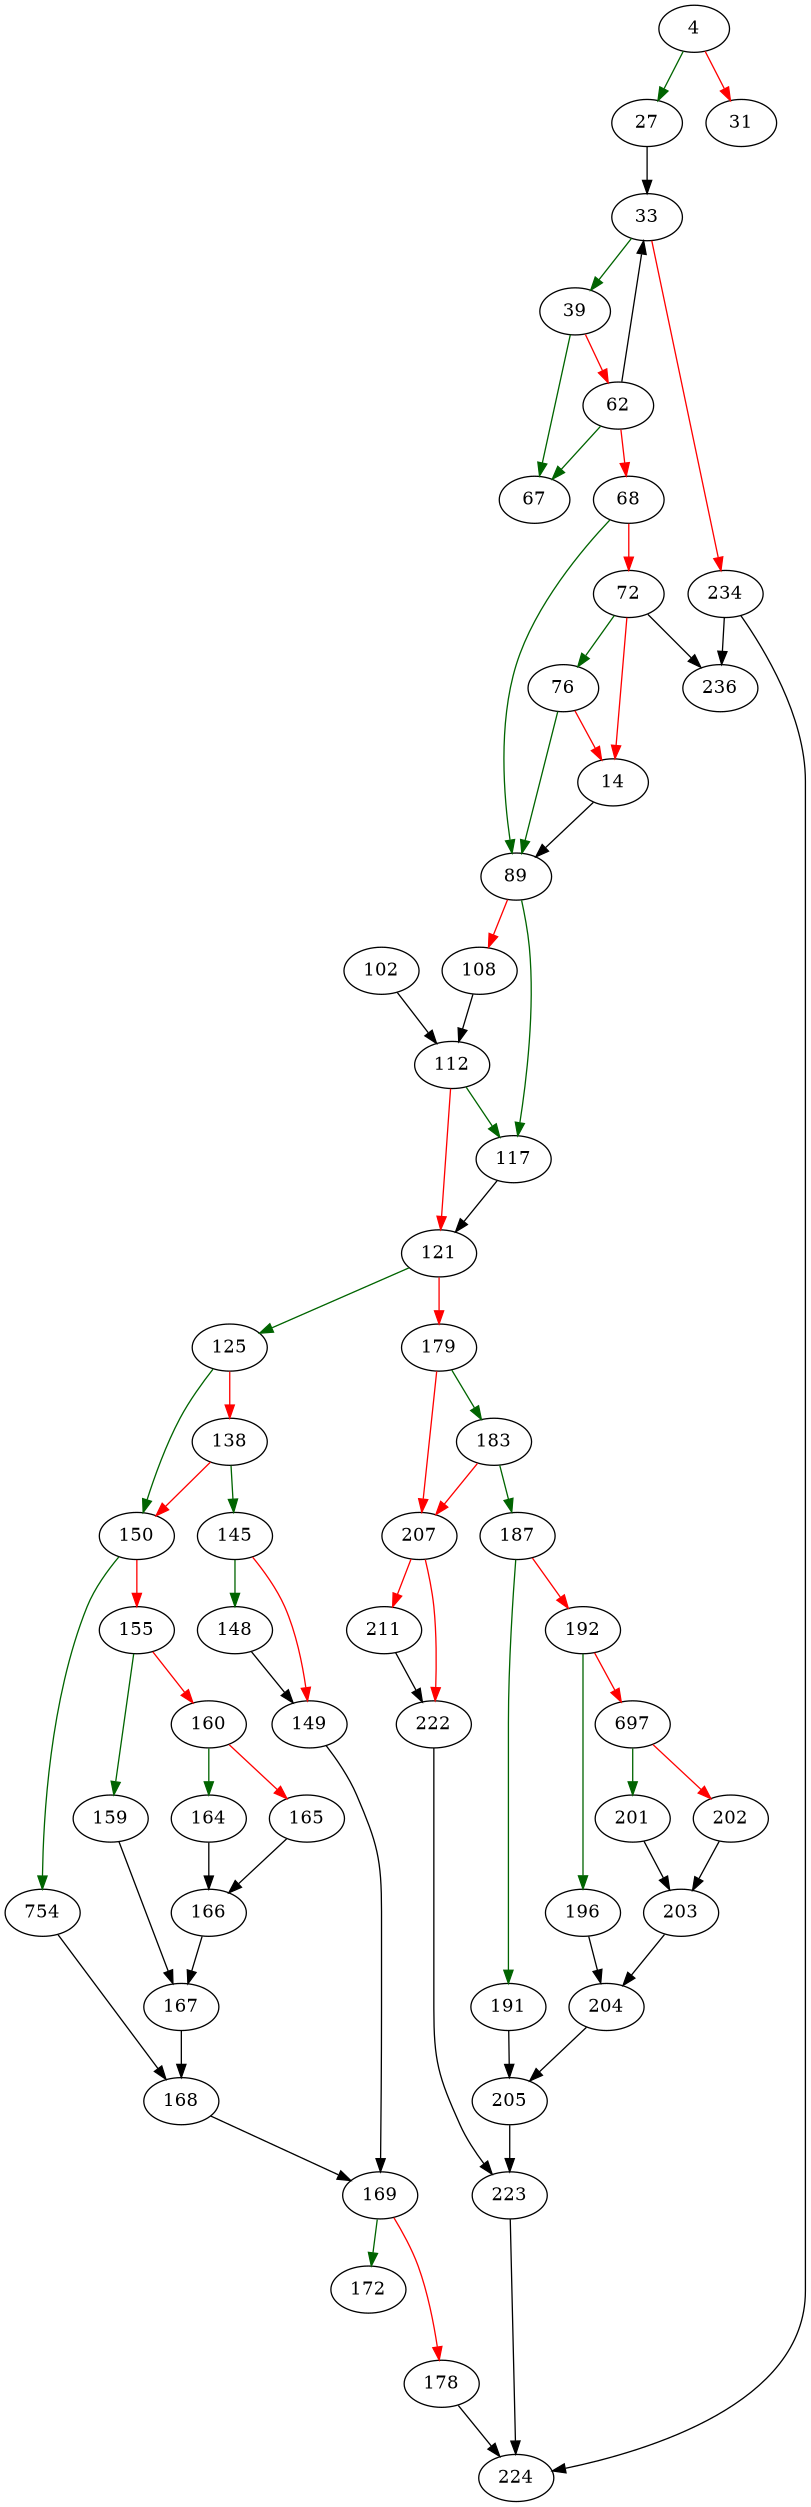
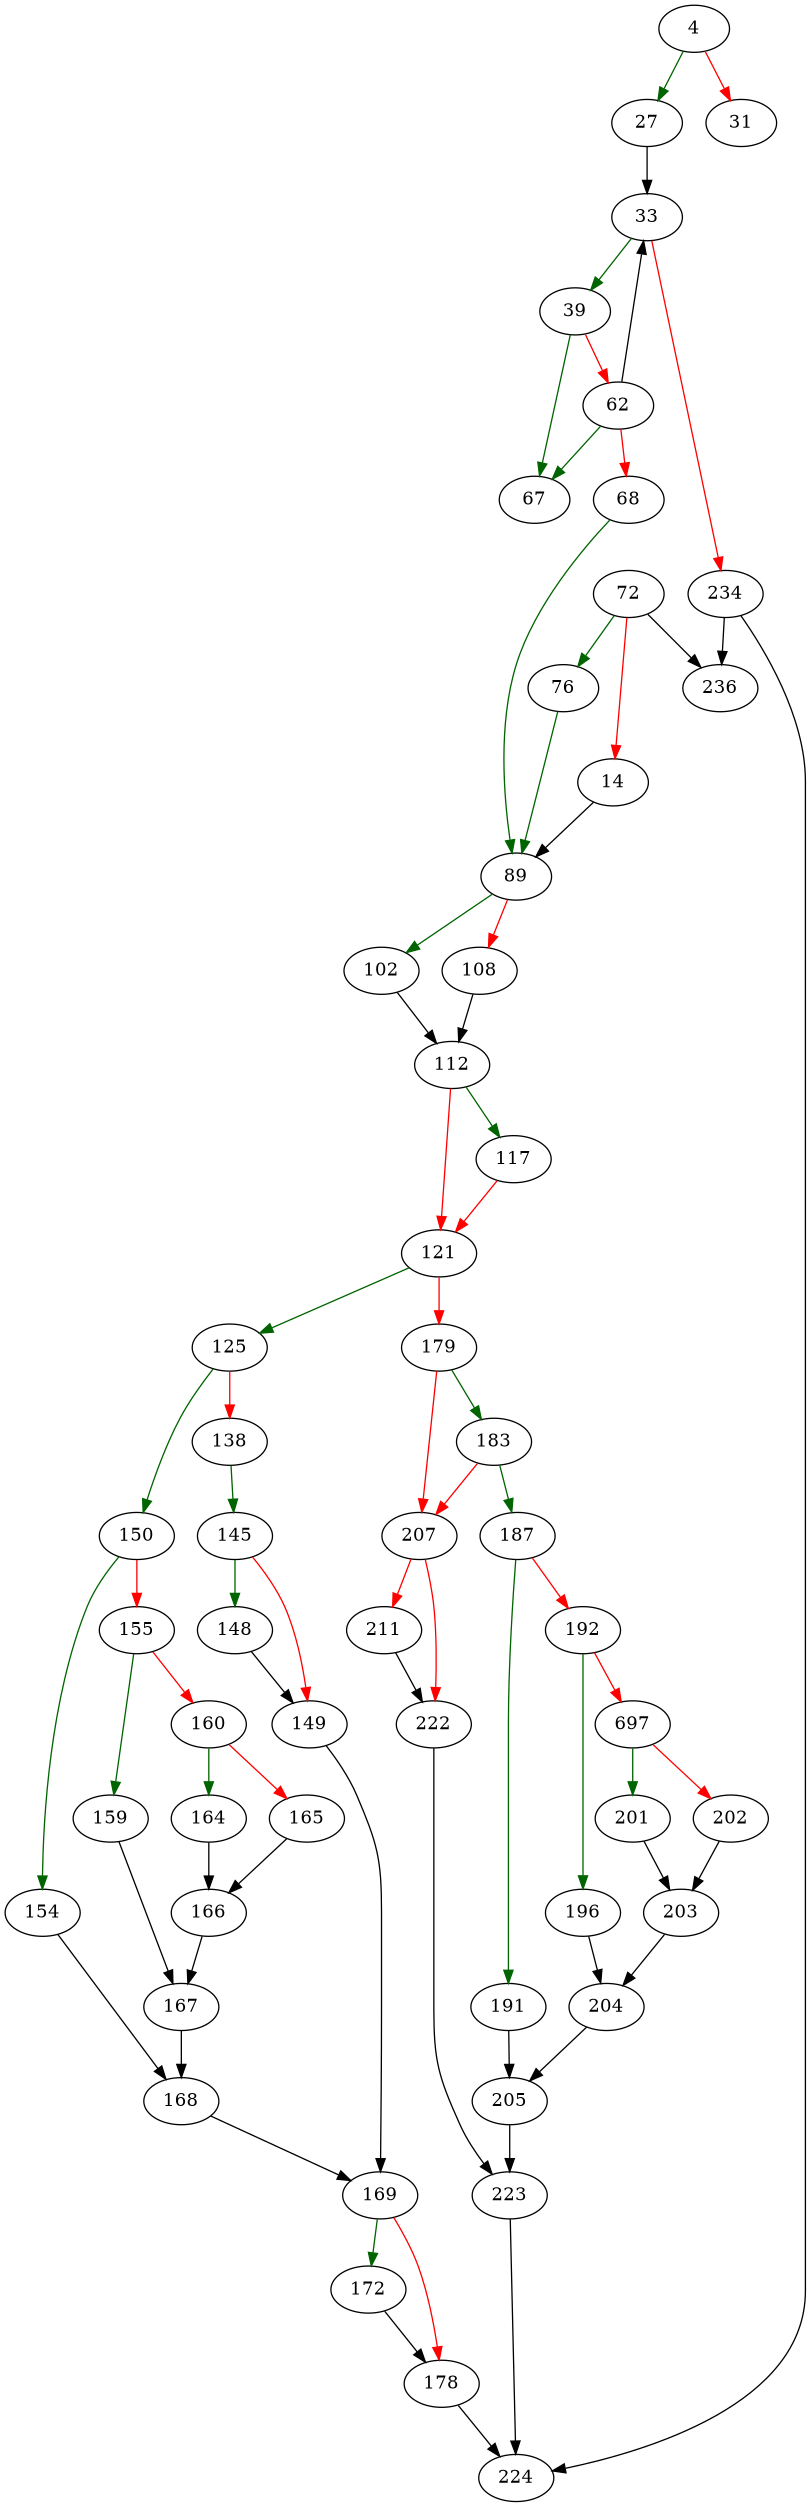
  strict digraph {
    4 [entry=true]
    27
    31
    33
    39
    234
    67
    62
    236
    224
    68
    89
    72
    102
    108
    76
    n17 [label=14]
    112
    117
    121
    125
    179
    150
    138
    183
    207
-   154 [label=754]
+   154
    155
    145
    187
    211
    222
    168
    159
    160
    148
    149
    169
    172
    178
    167
    164
    165
    166
    191
    192
    223
    205
    196
    n50 [label=697]
    204
    201
    202
    203
    4 -> 27 [color=darkgreen cond=true]
    4 -> 31 [color=red cond=false]
    27 -> 33
    33 -> 39 [color=darkgreen cond=true]
    33 -> 234 [color=red cond=false]
    39 -> 67 [color=darkgreen cond=true]
    39 -> 62 [color=red cond=false]
    234 -> 236
    234 -> 224
    62 -> 33
    62 -> 67 [color=darkgreen cond=true]
    62 -> 68 [color=red cond=false]
    68 -> 89 [color=darkgreen cond=true]
-   68 -> 72 [color=red cond=false]
-   89 -> 117 [color=darkgreen cond=true]
+   89 -> 102 [color=darkgreen cond=true]
    89 -> 108 [color=red cond=false]
    72 -> 236
    72 -> 76 [color=darkgreen cond=true]
    72 -> n17 [color=red cond=false]
    102 -> 112
    108 -> 112
    76 -> 89 [color=darkgreen cond=true]
-   76 -> n17 [color=red cond=false]
    n17 -> 89
    112 -> 117 [color=darkgreen cond=true]
    112 -> 121 [color=red cond=false]
-   117 -> 121
+   117 -> 121 [color=red]
    121 -> 125 [color=darkgreen cond=true]
    121 -> 179 [color=red cond=false]
    125 -> 150 [color=darkgreen cond=true]
    125 -> 138 [color=red cond=false]
    179 -> 183 [color=darkgreen cond=true]
    179 -> 207 [color=red cond=false]
    150 -> 154 [color=darkgreen cond=true]
    150 -> 155 [color=red cond=false]
-   138 -> 150 [color=red cond=false]
    138 -> 145 [color=darkgreen cond=true]
    183 -> 207 [color=red cond=false]
    183 -> 187 [color=darkgreen cond=true]
    207 -> 211 [color=red cond=true]
    207 -> 222 [color=red cond=false]
    154 -> 168
    155 -> 159 [color=darkgreen cond=true]
    155 -> 160 [color=red cond=false]
    145 -> 148 [color=darkgreen cond=true]
    145 -> 149 [color=red cond=false]
    187 -> 191 [color=darkgreen cond=true]
    187 -> 192 [color=red cond=false]
    211 -> 222
    222 -> 223
    168 -> 169
    159 -> 167
    160 -> 164 [color=darkgreen cond=true]
    160 -> 165 [color=red cond=false]
    148 -> 149
    149 -> 169
    169 -> 172 [color=darkgreen cond=true]
    169 -> 178 [color=red cond=false]
+   172 -> 178
    178 -> 224
    167 -> 168
    164 -> 166
    165 -> 166
    166 -> 167
    191 -> 205
    192 -> 196 [color=darkgreen cond=true]
    192 -> n50 [color=red cond=false]
    223 -> 224
    205 -> 223
    196 -> 204
    n50 -> 201 [color=darkgreen cond=true]
    n50 -> 202 [color=red cond=false]
    204 -> 205
    201 -> 203
    202 -> 203
    203 -> 204
  }
